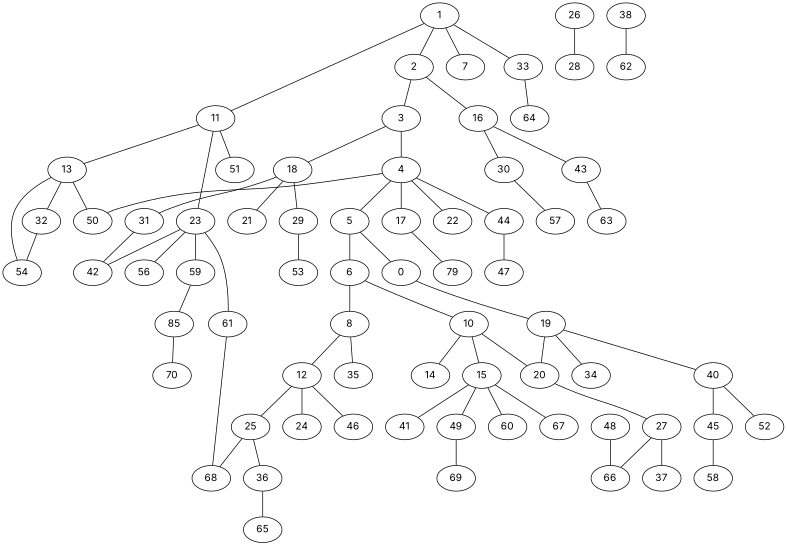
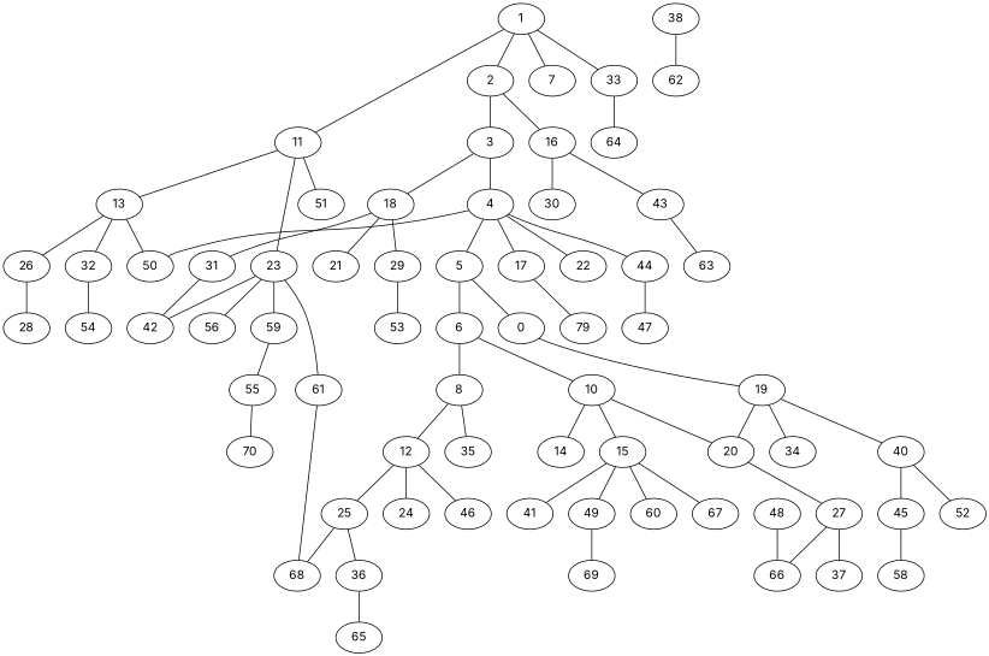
  graph {
    fontname=Inter
    node [fontname=Inter]
    edge [fontname=Inter]
    1
    2
    7
    11
    33
    3
    16
    13
    23
    51
    64
    4
    18
    30
    43
    50
    26
    32
    42
    56
    59
    61
    5
    17
    22
    44
    21
    29
    31
-   57
    63
    6
    n33 [label=0]
    n34 [label=79]
    47
    53
    8
    10
    19
    12
    35
    14
    15
    20
    34
    40
    24
    25
    46
    41
    49
    60
    67
    27
    36
    68
    45
    52
    48
    66
    69
    37
    28
    54
-   55 [label=85]
+   55
    65
    38
    62
    58
    70
    1 -- 2
    1 -- 7
    1 -- 11
    1 -- 33
    2 -- 3
    2 -- 16
    11 -- 13
    11 -- 23
    11 -- 51
    33 -- 64
    3 -- 4
    3 -- 18
    16 -- 30
    16 -- 43
    13 -- 50
-   13 -- 54
+   13 -- 26
    13 -- 32
    23 -- 42
    23 -- 56
    23 -- 59
    23 -- 61
    4 -- 50
    4 -- 5
    4 -- 17
    4 -- 22
    4 -- 44
    18 -- 21
    18 -- 29
    18 -- 31
-   30 -- 57
    43 -- 63
    26 -- 28
    32 -- 54
    59 -- 55
    61 -- 68
    5 -- 6
    5 -- n33
    17 -- n34
    44 -- 47
    29 -- 53
    31 -- 42
    6 -- 8
    6 -- 10
    n33 -- 19
    8 -- 12
    8 -- 35
    10 -- 14
    10 -- 15
    10 -- 20
    19 -- 20
    19 -- 34
    19 -- 40
    12 -- 24
    12 -- 25
    12 -- 46
    15 -- 41
    15 -- 49
    15 -- 60
    15 -- 67
    20 -- 27
    40 -- 45
    40 -- 52
    25 -- 36
    25 -- 68
    49 -- 69
    27 -- 66
    27 -- 37
    36 -- 65
    45 -- 58
    48 -- 66
    55 -- 70
    38 -- 62
  }
